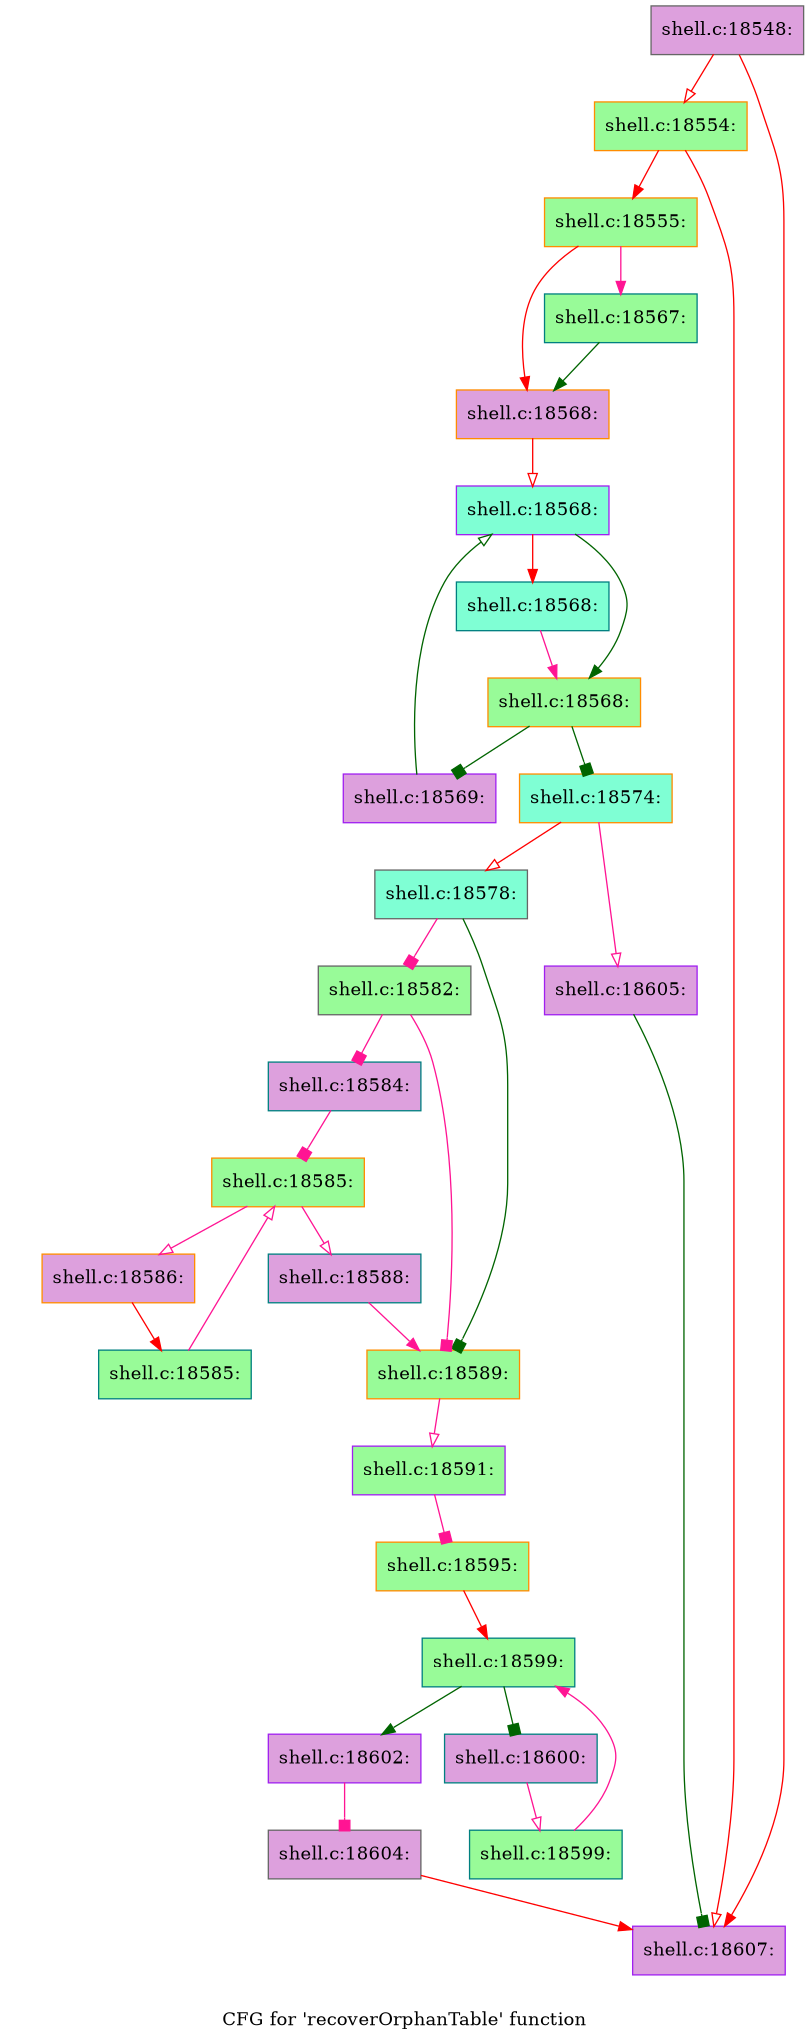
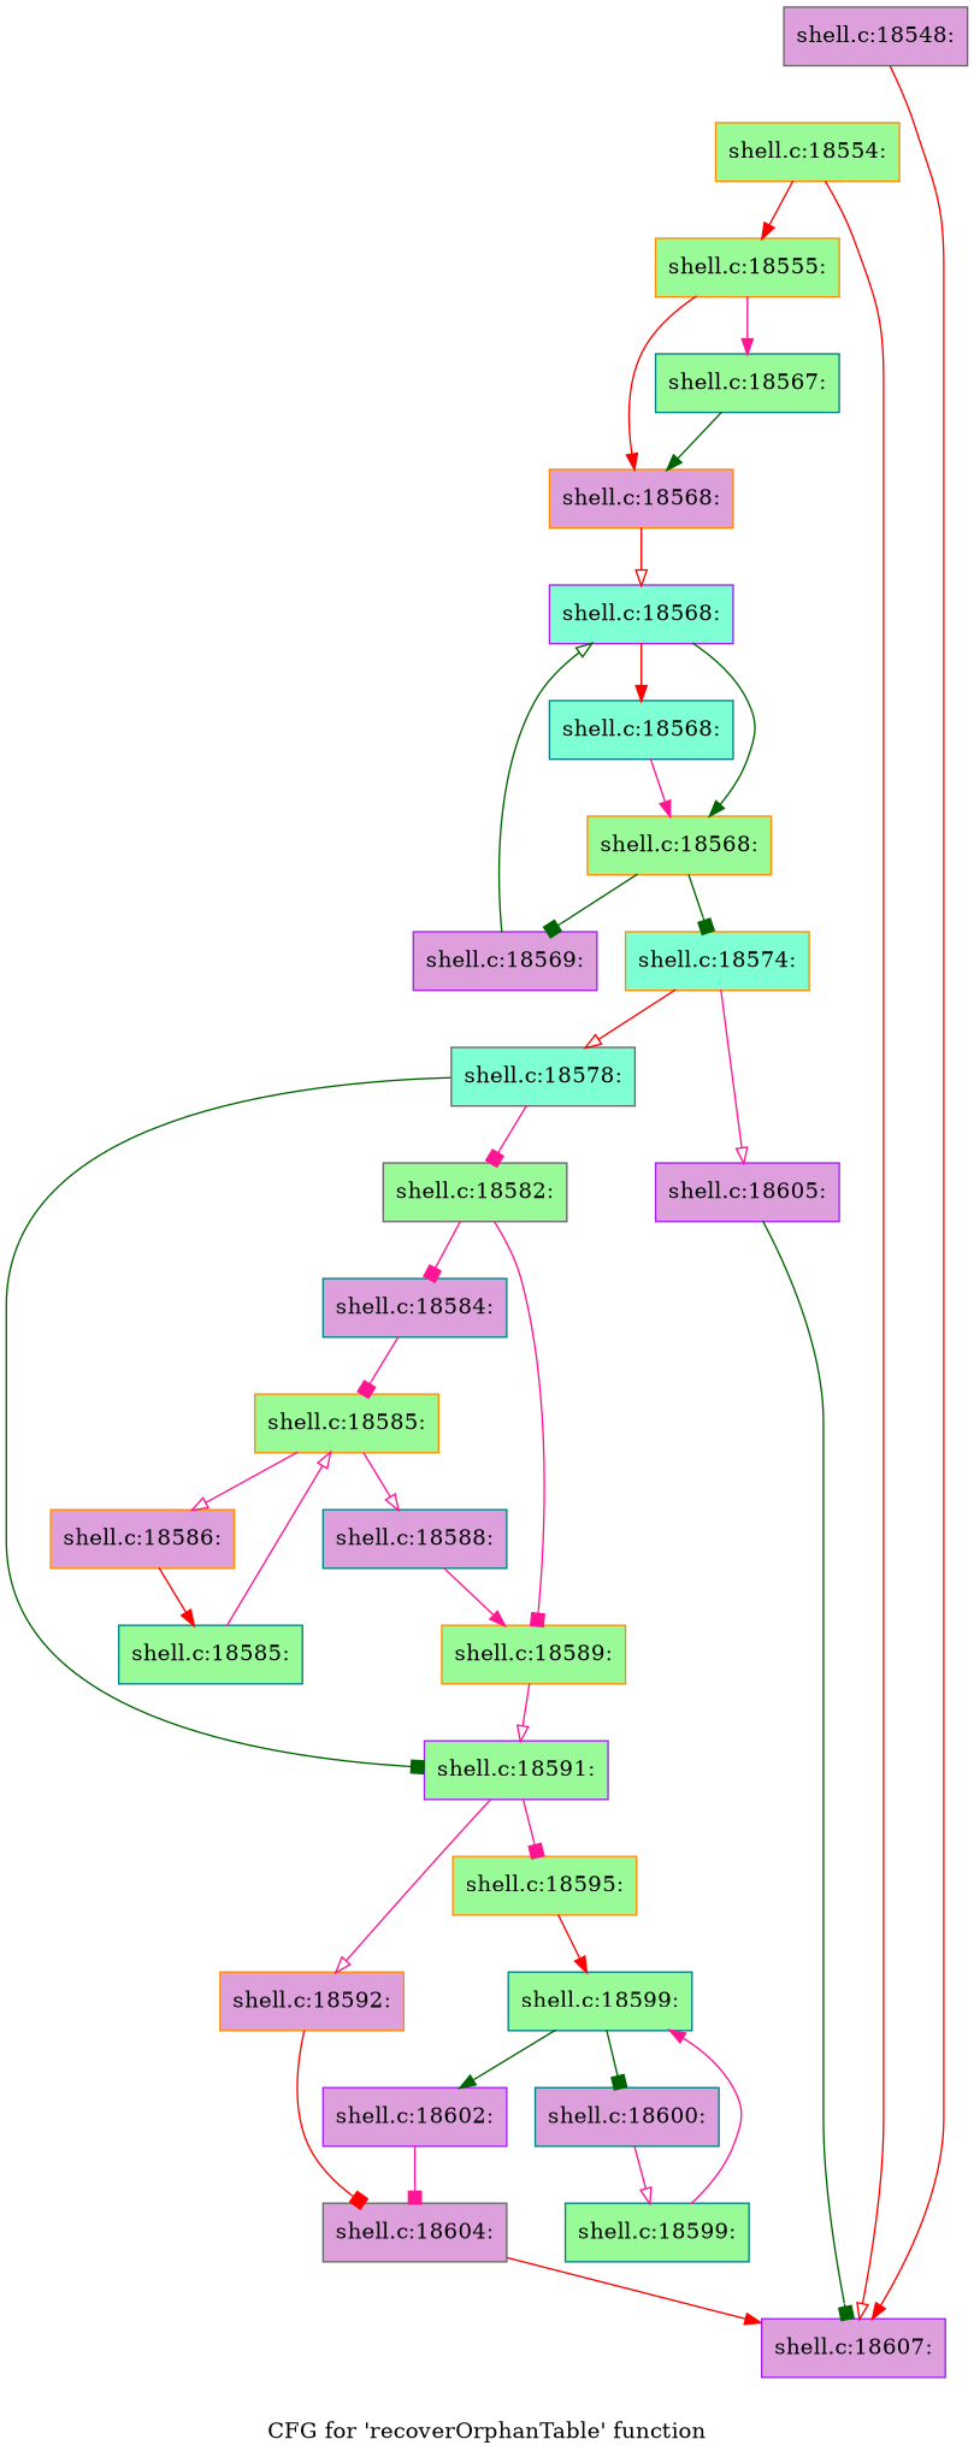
  digraph {
    label="CFG for 'recoverOrphanTable' function"
    node [color=darkorange fillcolor=plum shape=record style=filled]
    edge [arrowhead=normal color=deeppink]
    n1 [color=gray40 label="{shell.c:18548:}"]
    n2 [fillcolor=palegreen label="{shell.c:18554:}"]
    n3 [color=purple label="{shell.c:18607:}"]
    n4 [fillcolor=palegreen label="{shell.c:18555:}"]
    n5 [color=teal fillcolor=palegreen label="{shell.c:18567:}"]
    n6 [label="{shell.c:18568:}"]
    n7 [color=purple fillcolor=aquamarine label="{shell.c:18568:}"]
    n8 [color=teal fillcolor=aquamarine label="{shell.c:18568:}"]
    n9 [fillcolor=palegreen label="{shell.c:18568:}"]
    n10 [color=purple label="{shell.c:18569:}"]
    n11 [fillcolor=aquamarine label="{shell.c:18574:}"]
    n12 [color=gray40 fillcolor=aquamarine label="{shell.c:18578:}"]
    n13 [color=purple label="{shell.c:18605:}"]
    n14 [color=gray40 fillcolor=palegreen label="{shell.c:18582:}"]
    n15 [color=purple fillcolor=palegreen label="{shell.c:18591:}"]
    n16 [color=teal label="{shell.c:18584:}"]
    n17 [fillcolor=palegreen label="{shell.c:18589:}"]
+   n18 [label="{shell.c:18592:}"]
    n19 [fillcolor=palegreen label="{shell.c:18595:}"]
    n20 [fillcolor=palegreen label="{shell.c:18585:}"]
    n21 [color=gray40 label="{shell.c:18604:}"]
    n22 [color=teal fillcolor=palegreen label="{shell.c:18599:}"]
    n23 [label="{shell.c:18586:}"]
    n24 [color=teal label="{shell.c:18588:}"]
    n25 [color=teal fillcolor=palegreen label="{shell.c:18585:}"]
    n26 [color=teal label="{shell.c:18600:}"]
    n27 [color=purple label="{shell.c:18602:}"]
    n28 [color=teal fillcolor=palegreen label="{shell.c:18599:}"]
-   n1 -> n2 [arrowhead=onormal color=red]
    n1 -> n3 [color=red]
    n2 -> n3 [arrowhead=onormal color=red]
    n2 -> n4 [color=red]
    n4 -> n5
    n4 -> n6 [color=red]
    n5 -> n6 [color=darkgreen]
    n6 -> n7 [arrowhead=onormal color=red]
    n7 -> n8 [color=red]
    n7 -> n9 [color=darkgreen]
    n8 -> n9
    n9 -> n10 [arrowhead=box color=darkgreen]
    n9 -> n11 [arrowhead=box color=darkgreen]
    n10 -> n7 [arrowhead=onormal color=darkgreen]
    n11 -> n12 [arrowhead=onormal color=red]
    n11 -> n13 [arrowhead=onormal]
    n12 -> n14 [arrowhead=box]
-   n12 -> n17 [arrowhead=box color=darkgreen]
+   n12 -> n15 [arrowhead=box color=darkgreen]
    n13 -> n3 [arrowhead=box color=darkgreen]
    n14 -> n16 [arrowhead=box]
    n14 -> n17 [arrowhead=box]
+   n15 -> n18 [arrowhead=onormal]
    n15 -> n19 [arrowhead=box]
    n16 -> n20 [arrowhead=box]
    n17 -> n15 [arrowhead=onormal]
+   n18 -> n21 [arrowhead=box color=red]
    n19 -> n22 [color=red]
    n20 -> n23 [arrowhead=onormal]
    n20 -> n24 [arrowhead=onormal]
    n21 -> n3 [color=red]
    n22 -> n26 [arrowhead=box color=darkgreen]
    n22 -> n27 [color=darkgreen]
    n23 -> n25 [color=red]
    n24 -> n17
    n25 -> n20 [arrowhead=onormal]
    n26 -> n28 [arrowhead=onormal]
    n27 -> n21 [arrowhead=box]
    n28 -> n22
  }
